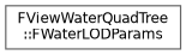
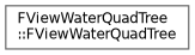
  digraph {
    rankdir=LR
-   n1 [color=grey40 fillcolor=white fontname=Helvetica fontsize=10 height=0.2 label="FViewWaterQuadTree\l::FWaterLODParams" shape=box style=filled width=0.4]
+   n1 [color=grey40 fillcolor=white fontname=Helvetica fontsize=10 height=0.2 label="FViewWaterQuadTree\l::FViewWaterQuadTree" shape=box style=filled width=0.4]
  }
